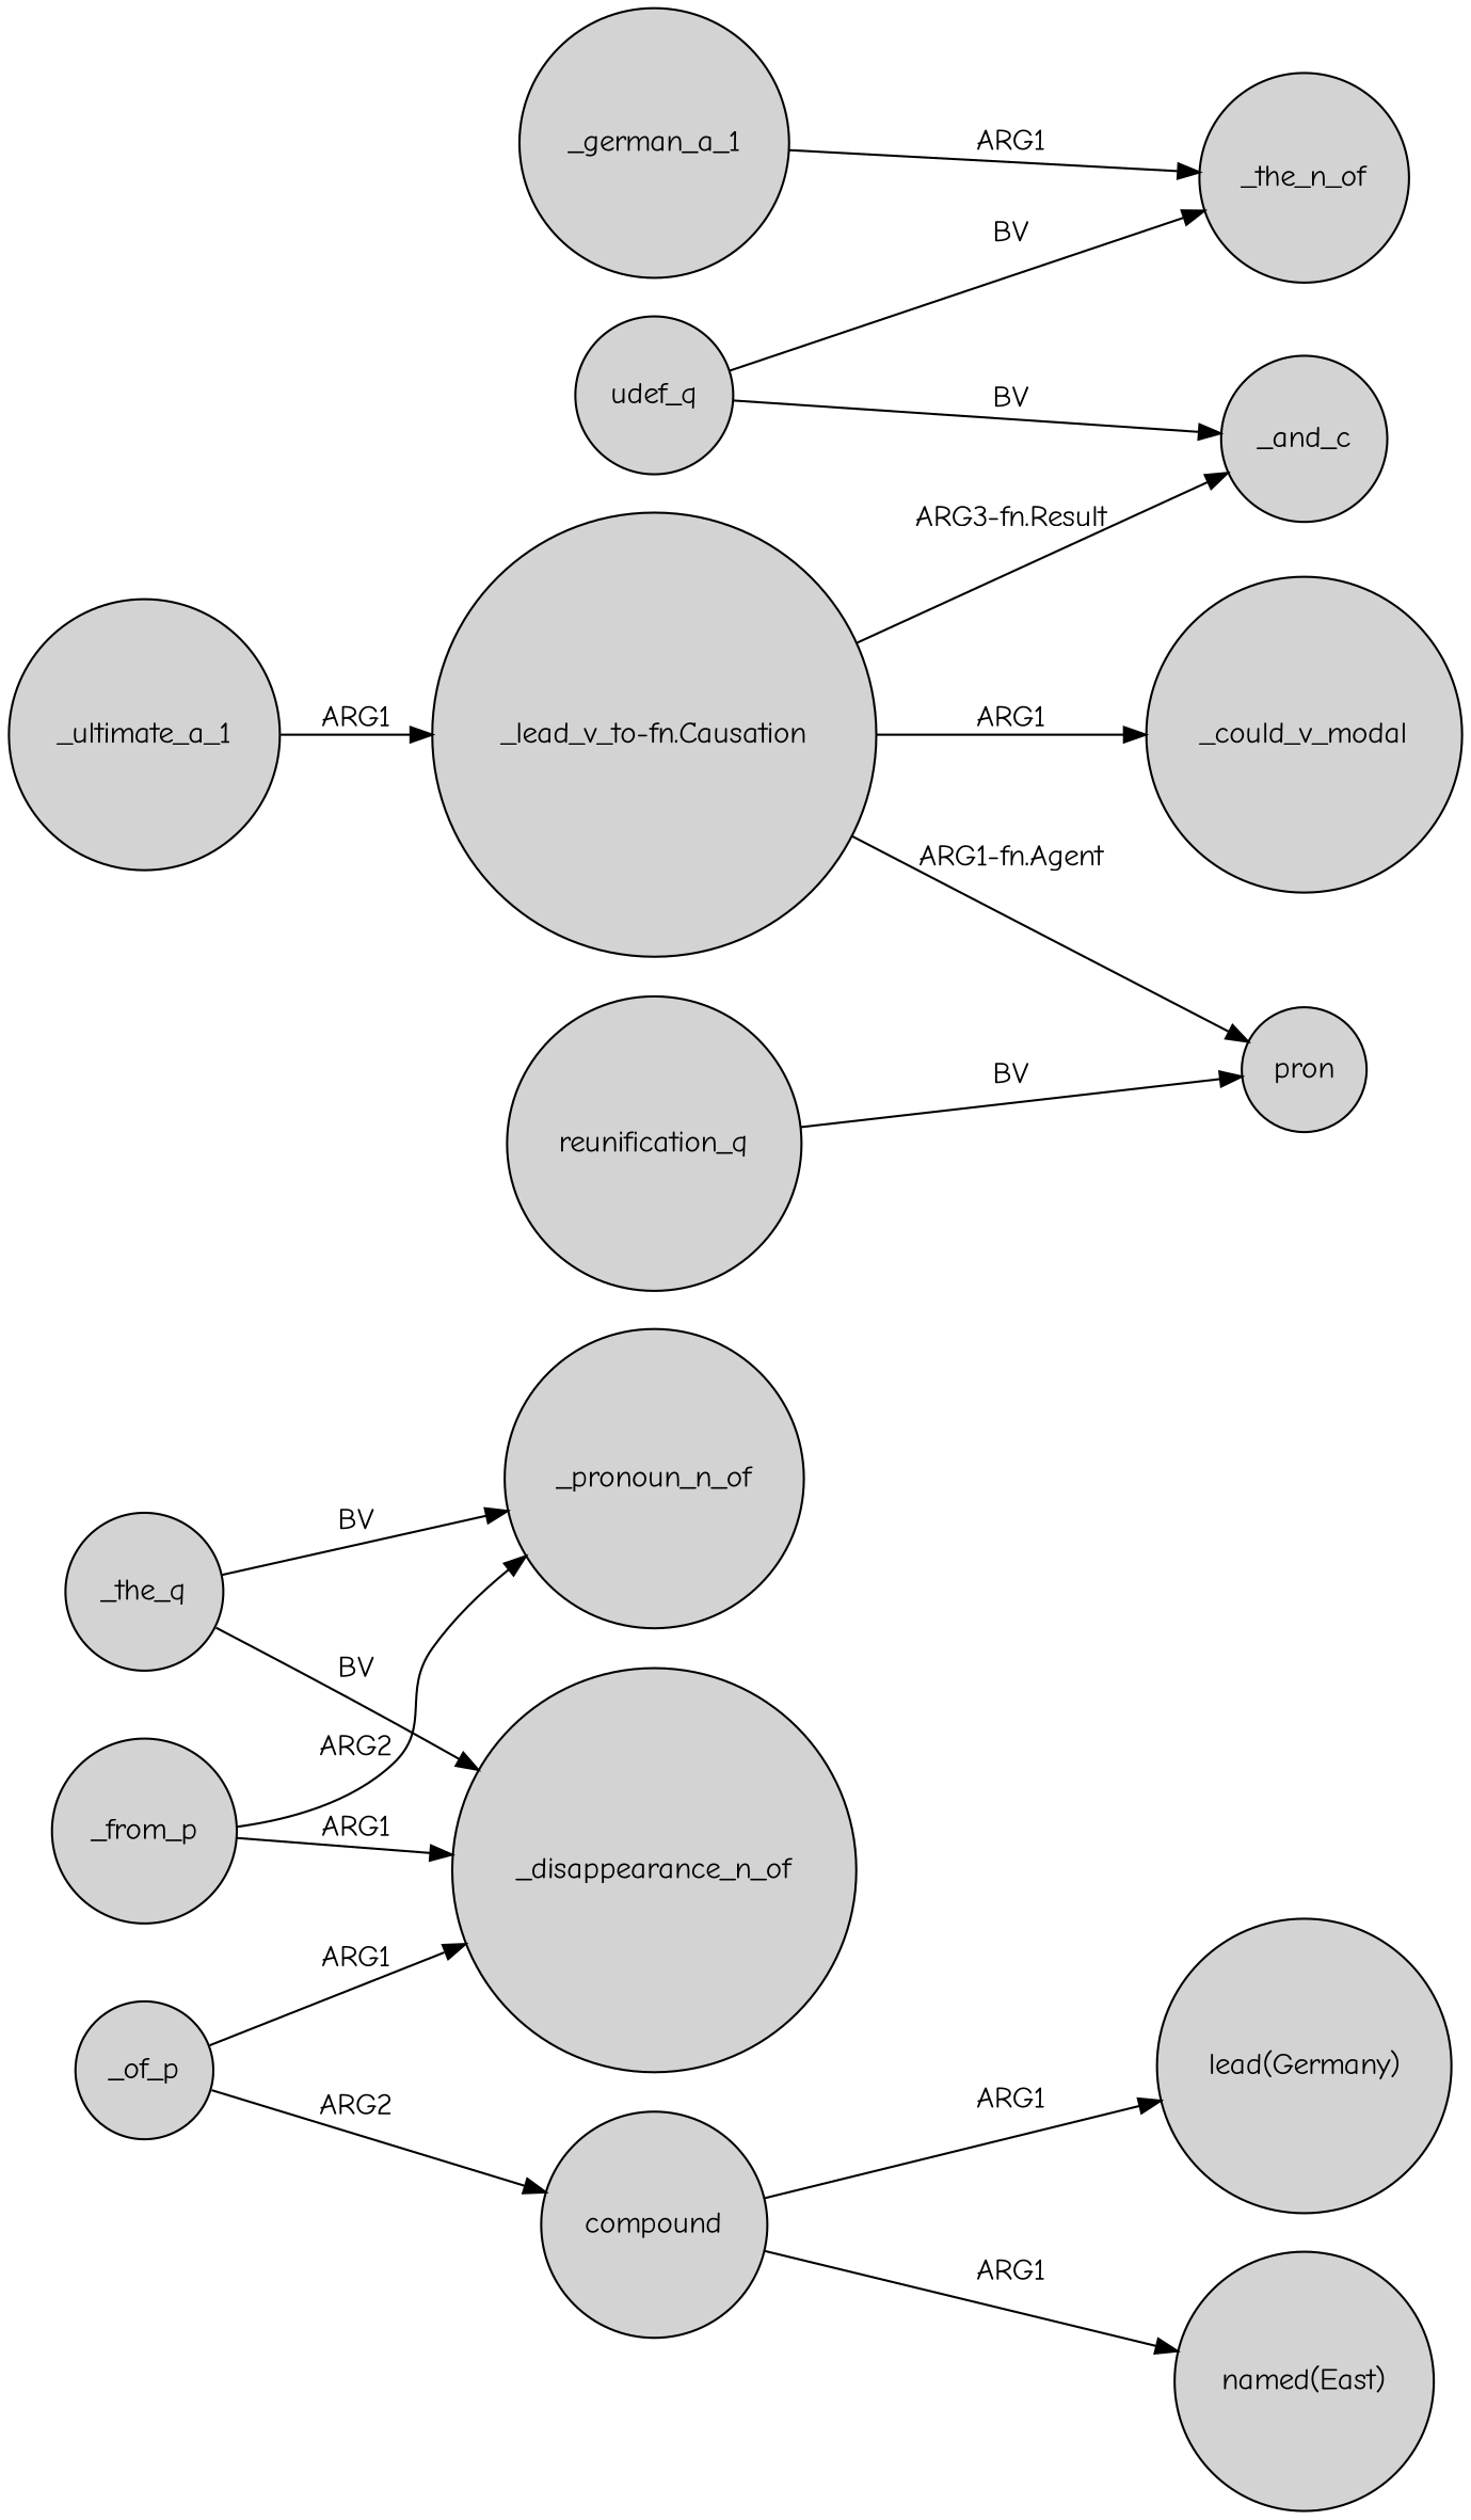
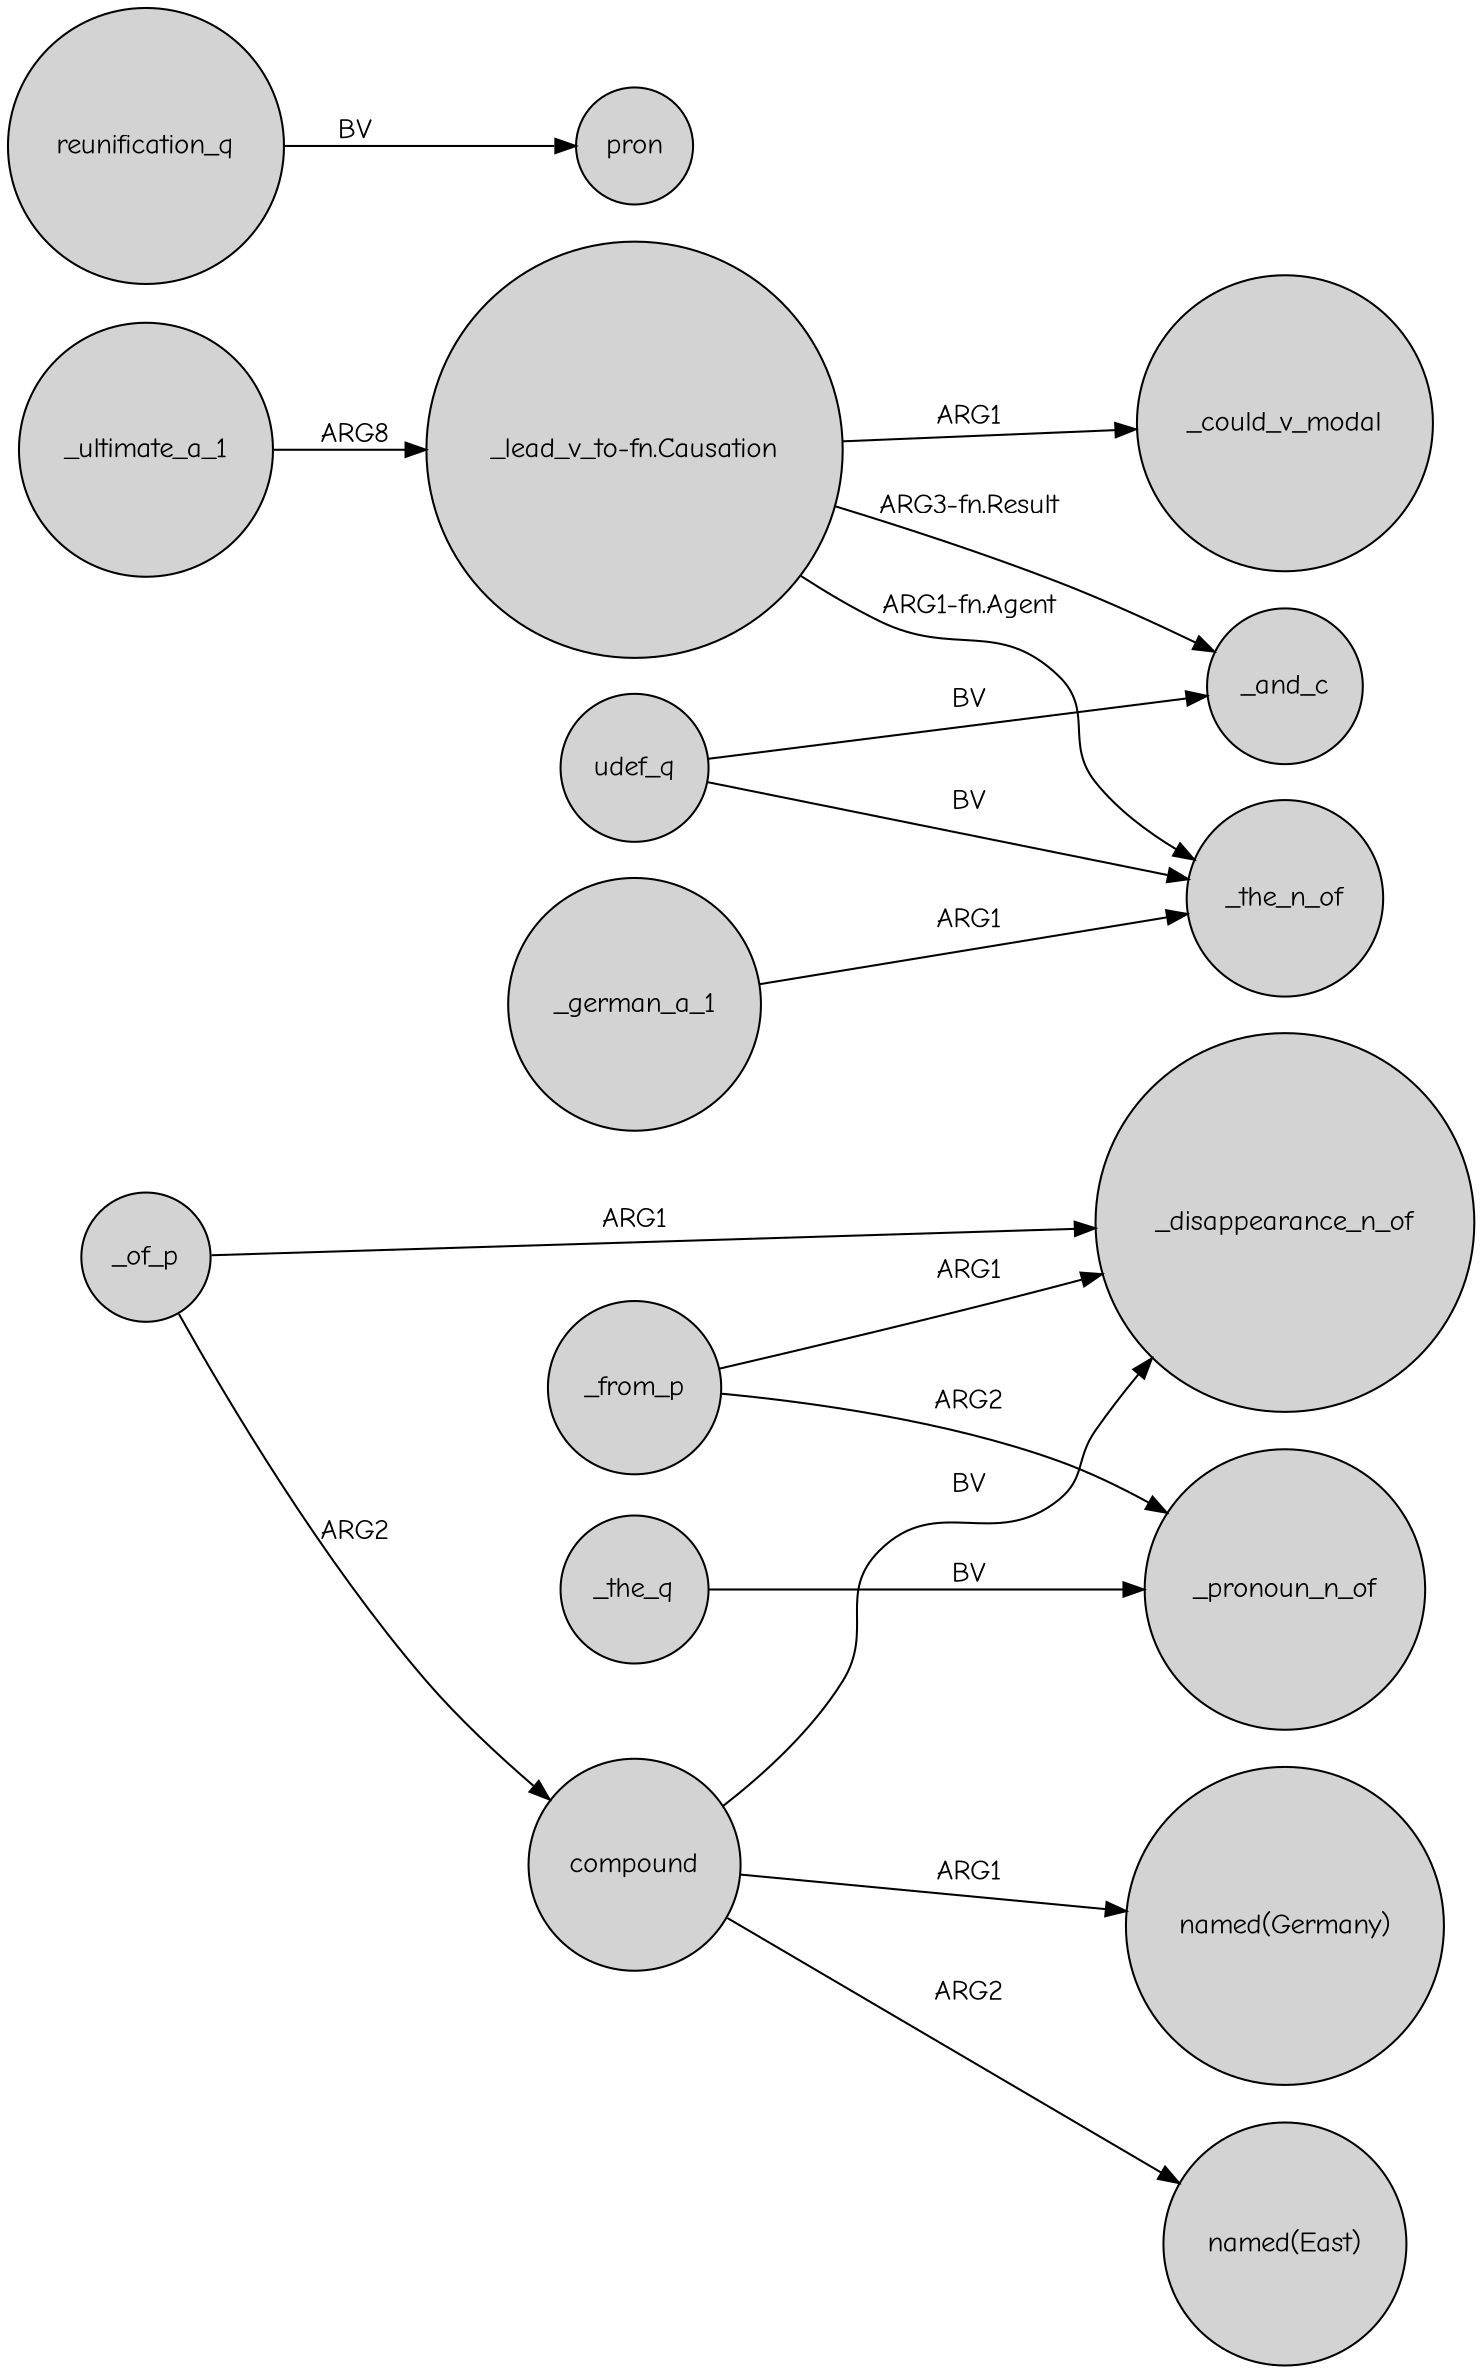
  digraph {
    fontname="Comic Neue"
    rankdir=LR
    node [fontname="Comic Neue" shape=circle style=filled]
    edge [fontname="Comic Neue"]
    _from_p
    _disappearance_n_of
    n3 [label=_pronoun_n_of]
    _ultimate_a_1
    "_lead_v_to-fn.Causation"
    _and_c
    pron
    _could_v_modal
    _the_q
    _of_p
    compound
-   "named(Germany)" [label="lead(Germany)"]
+   "named(Germany)"
    "named(East)"
    udef_q
    n15 [label=_the_n_of]
    _german_a_1
    n17 [label=reunification_q]
    _from_p -> _disappearance_n_of [label=ARG1]
    _from_p -> n3 [label=ARG2]
-   _ultimate_a_1 -> "_lead_v_to-fn.Causation" [label=ARG1]
+   _ultimate_a_1 -> "_lead_v_to-fn.Causation" [label=ARG8]
    "_lead_v_to-fn.Causation" -> _and_c [label="ARG3-fn.Result"]
-   "_lead_v_to-fn.Causation" -> pron [label="ARG1-fn.Agent"]
+   "_lead_v_to-fn.Causation" -> n15 [label="ARG1-fn.Agent"]
    "_lead_v_to-fn.Causation" -> _could_v_modal [label=ARG1]
-   _the_q -> _disappearance_n_of [label=BV]
+   compound -> _disappearance_n_of [label=BV]
    _the_q -> n3 [label=BV]
    _of_p -> _disappearance_n_of [label=ARG1]
    _of_p -> compound [label=ARG2]
    compound -> "named(Germany)" [label=ARG1]
-   compound -> "named(East)" [label=ARG1]
+   compound -> "named(East)" [label=ARG2]
    udef_q -> _and_c [label=BV]
    udef_q -> n15 [label=BV]
    _german_a_1 -> n15 [label=ARG1]
    n17 -> pron [label=BV]
  }
